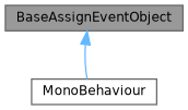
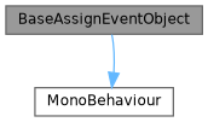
  digraph {
    node [color=gray40 fontname=Helvetica fontsize=10 shape=box style=filled]
    n1 [fillcolor=grey60 fontcolor=black height=0.2 label=BaseAssignEventObject width=0.4]
    n2 [fillcolor=white height=0.2 label=MonoBehaviour width=0.4]
-   n1 -> n2 [color=steelblue1 dir=back fontname=Helvetica fontsize=10 labelfontname=Helvetica labelfontsize=10 style=solid]
+   n2 -> n1 [color=steelblue1 dir=back fontname=Helvetica fontsize=10 labelfontname=Helvetica labelfontsize=10 style=solid]
  }
